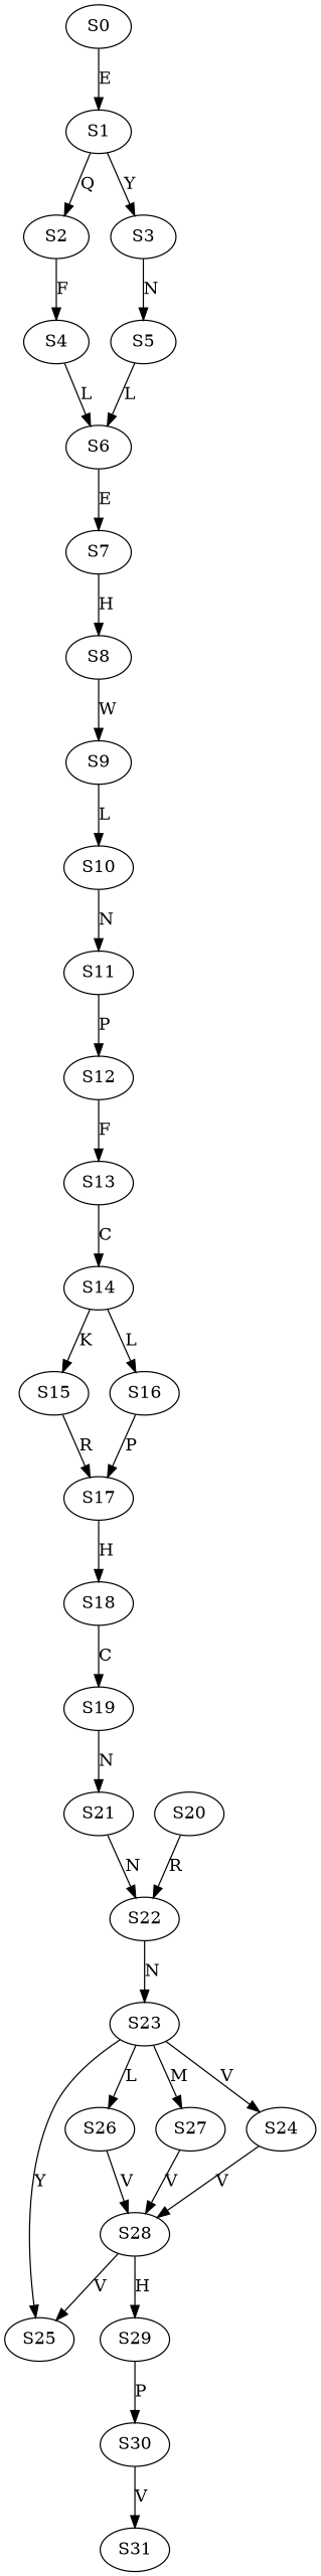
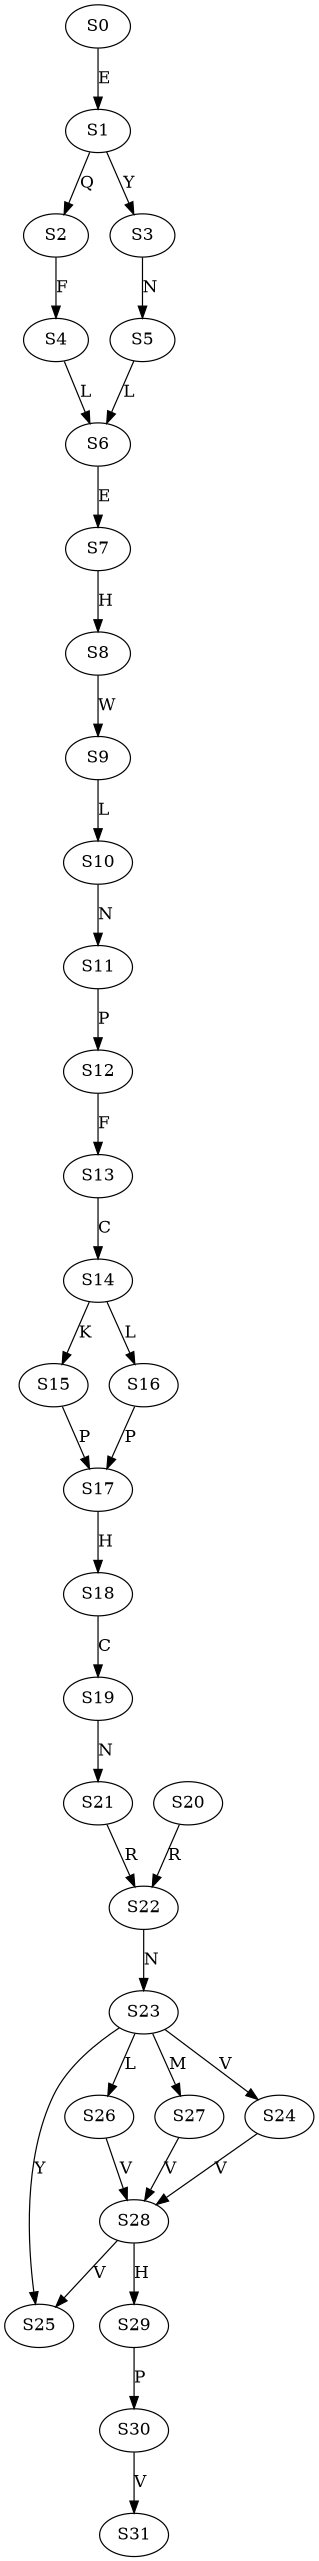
  strict digraph {
    S0
    S1
    S2
    S3
    S4
    S5
    S6
    S7
    S8
    S9
    S10
    S11
    S12
    S13
    S14
    S15
    S16
    S17
    S18
    S19
    S21
    S20
    S22
    S23
    S24
    S25
    S26
    S27
    S28
    S29
    S30
    S31
    S0 -> S1 [label=E]
    S1 -> S2 [label=Q]
    S1 -> S3 [label=Y]
    S2 -> S4 [label=F]
    S3 -> S5 [label=N]
    S4 -> S6 [label=L]
    S5 -> S6 [label=L]
    S6 -> S7 [label=E]
    S7 -> S8 [label=H]
    S8 -> S9 [label=W]
    S9 -> S10 [label=L]
    S10 -> S11 [label=N]
    S11 -> S12 [label=P]
    S12 -> S13 [label=F]
    S13 -> S14 [label=C]
    S14 -> S15 [label=K]
    S14 -> S16 [label=L]
-   S15 -> S17 [label=R]
+   S15 -> S17 [label=P]
    S16 -> S17 [label=P]
    S17 -> S18 [label=H]
    S18 -> S19 [label=C]
    S19 -> S21 [label=N]
-   S21 -> S22 [label=N]
+   S21 -> S22 [label=R]
    S20 -> S22 [label=R]
    S22 -> S23 [label=N]
    S23 -> S24 [label=V]
    S23 -> S25 [label=Y]
    S23 -> S26 [label=L]
    S23 -> S27 [label=M]
    S24 -> S28 [label=V]
    S26 -> S28 [label=V]
    S27 -> S28 [label=V]
    S28 -> S25 [label=V]
    S28 -> S29 [label=H]
    S29 -> S30 [label=P]
    S30 -> S31 [label=V]
  }
